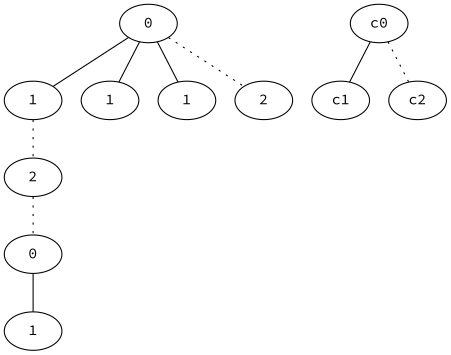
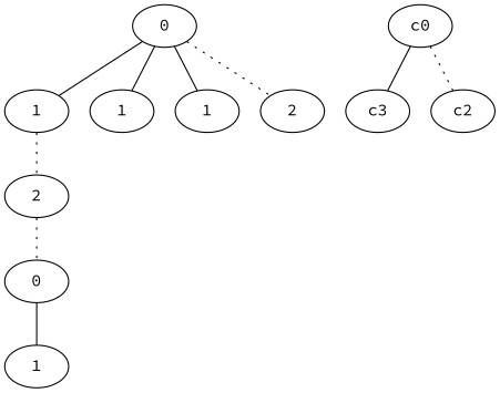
  graph {
    fontname="Source Code Pro"
    node [fontname="Source Code Pro"]
    edge [fontname="Source Code Pro"]
    n1 [label=0]
    n2 [label=1]
    n3 [label=1]
    n4 [label=1]
    n5 [label=2]
    n6 [label=2]
    n7 [label=0]
    n8 [label=1]
    c0
-   c1
+   c1 [label=c3]
    c2
    n1 -- n2
    n1 -- n3
    n1 -- n4
    n1 -- n5 [style=dotted]
    n2 -- n6 [style=dotted]
    n6 -- n7 [style=dotted]
    n7 -- n8
    c0 -- c1
    c0 -- c2 [style=dotted]
  }
